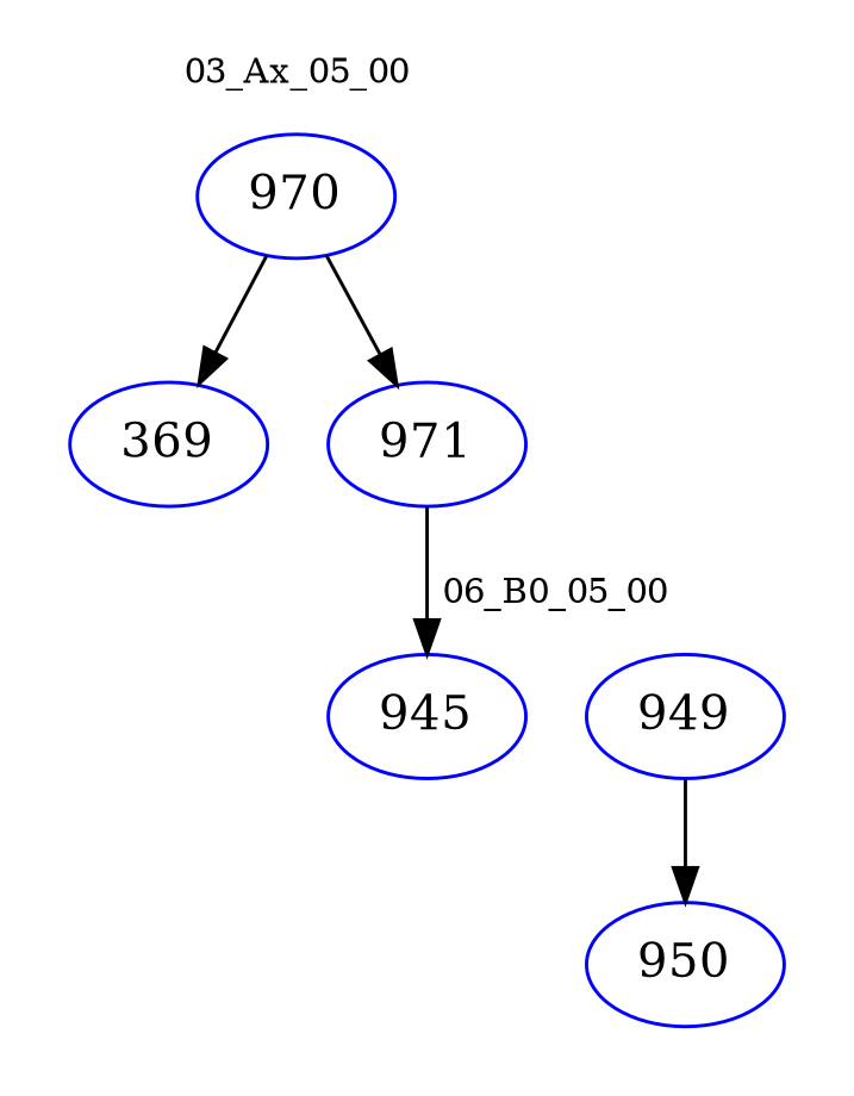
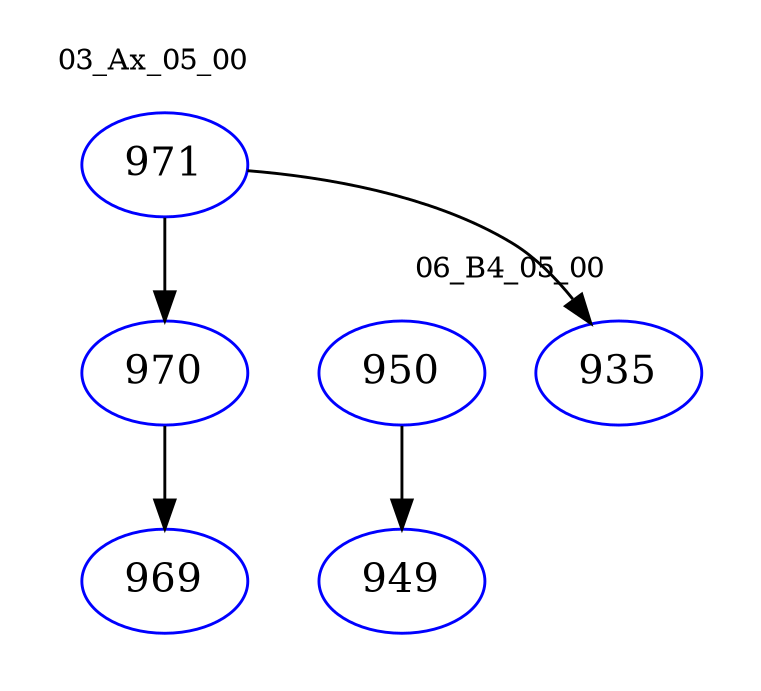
  digraph {
    node [color=blue]
    edge [color=black]
    n1 [label=970]
-   n2 [label=369]
+   n2 [label=969]
    n3 [label=971]
    n4 [label=949]
-   n5 [label=945]
+   n5 [label=935]
    n6 [label=950]
    subgraph cluster_1 {
      color=white
      fontsize=10
      label="03_Ax_05_00"
      n1
      n2
      n3
    }
    subgraph cluster_2 {
      color=white
      fontsize=10
-     label="06_B0_05_00"
+     label="06_B4_05_00"
      n4
      n5
      n6
    }
    n1 -> n2
-   n1 -> n3
+   n3 -> n1
    n3 -> n5
-   n4 -> n6
+   n6 -> n4
  }
